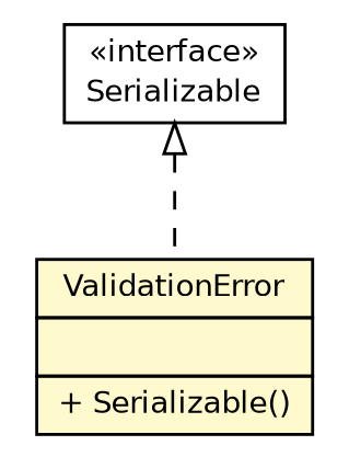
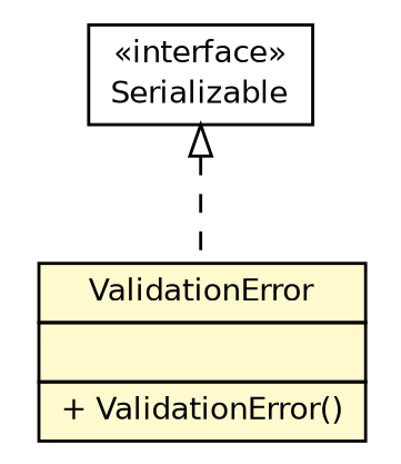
  digraph {
    nodesep=0.25
    ranksep=0.5
    node [fontcolor=black fontname=Helvetica fontsize=10.0 shape=plaintext]
-   n1 [label=<<table title="com.yirendai.oss.lib.errorhandle.api.ValidationError" border="0" cellborder="1" cellspacing="0" cellpadding="2" port="p" bgcolor="lemonChiffon" href="./ValidationError.html"> 		<tr><td><table border="0" cellspacing="0" cellpadding="1"> <tr><td align="center" balign="center"> ValidationError </td></tr> 		</table></td></tr> 		<tr><td><table border="0" cellspacing="0" cellpadding="1"> <tr><td align="left" balign="left">  </td></tr> 		</table></td></tr> 		<tr><td><table border="0" cellspacing="0" cellpadding="1"> <tr><td align="left" balign="left"> + Serializable() </td></tr> 		</table></td></tr> 		</table>>]
+   n1 [label=<<table title="com.yirendai.oss.lib.errorhandle.api.ValidationError" border="0" cellborder="1" cellspacing="0" cellpadding="2" port="p" bgcolor="lemonChiffon" href="./ValidationError.html"> 		<tr><td><table border="0" cellspacing="0" cellpadding="1"> <tr><td align="center" balign="center"> ValidationError </td></tr> 		</table></td></tr> 		<tr><td><table border="0" cellspacing="0" cellpadding="1"> <tr><td align="left" balign="left">  </td></tr> 		</table></td></tr> 		<tr><td><table border="0" cellspacing="0" cellpadding="1"> <tr><td align="left" balign="left"> + ValidationError() </td></tr> 		</table></td></tr> 		</table>>]
    n2 [label=<<table title="java.io.Serializable" border="0" cellborder="1" cellspacing="0" cellpadding="2" port="p" href="http://java.sun.com/j2se/1.4.2/docs/api/java/io/Serializable.html"> 		<tr><td><table border="0" cellspacing="0" cellpadding="1"> <tr><td align="center" balign="center"> &#171;interface&#187; </td></tr> <tr><td align="center" balign="center"> Serializable </td></tr> 		</table></td></tr> 		</table>>]
    n2 -> n1 [arrowtail=empty dir=back fontname=Helvetica fontsize=10 headport=p labelfontname=Helvetica labelfontsize=10 style=dashed tailport=p]
  }
